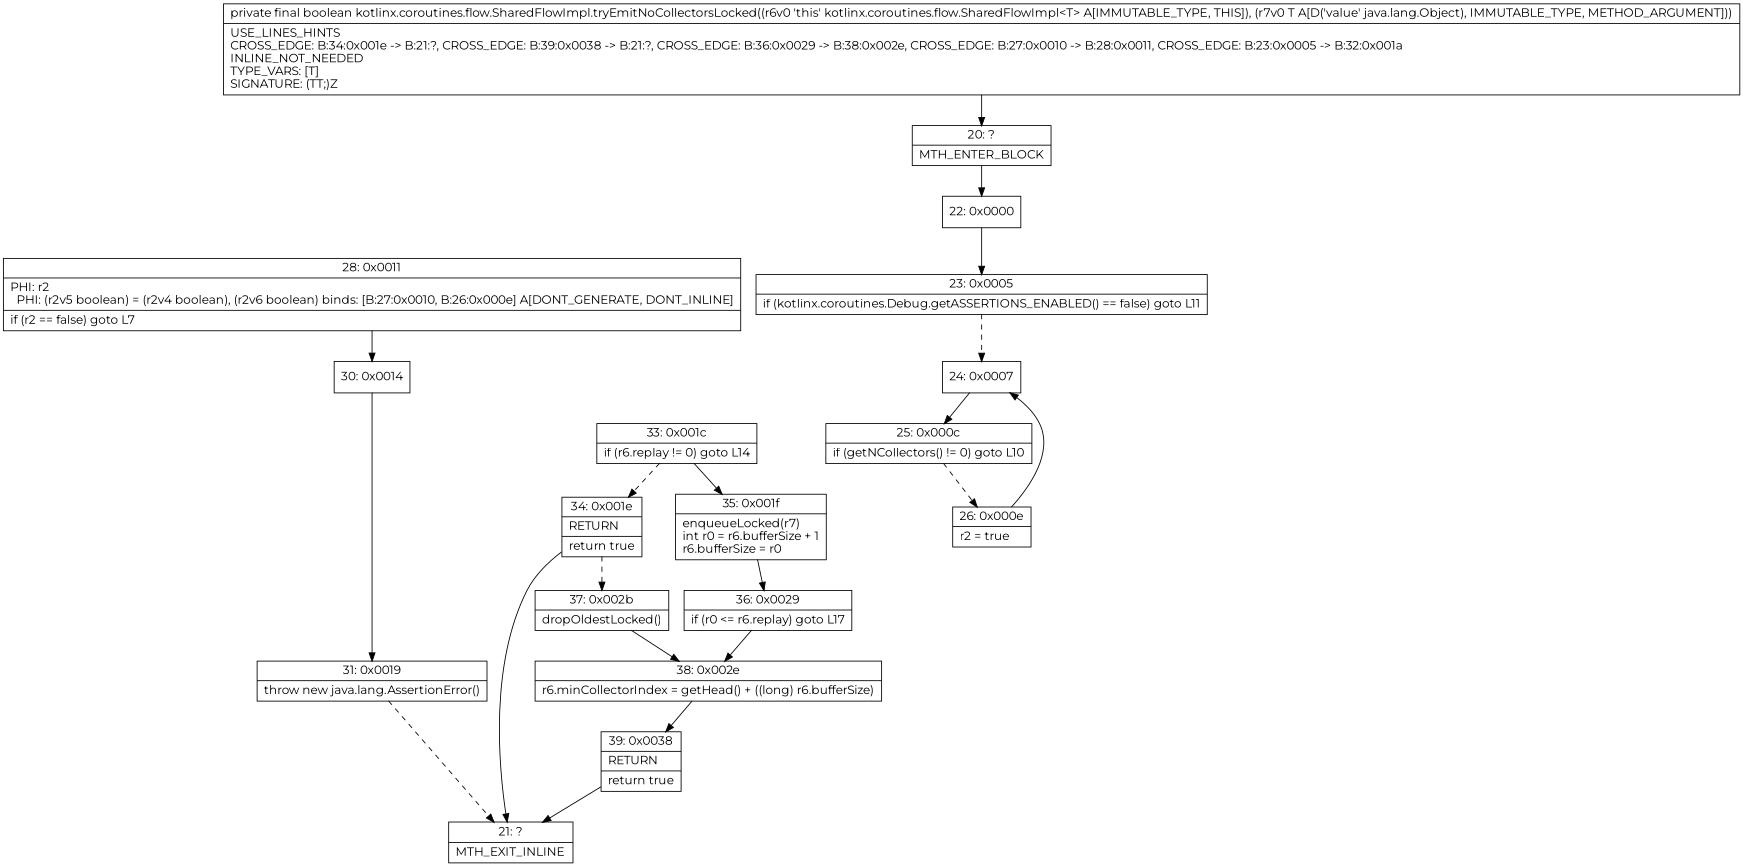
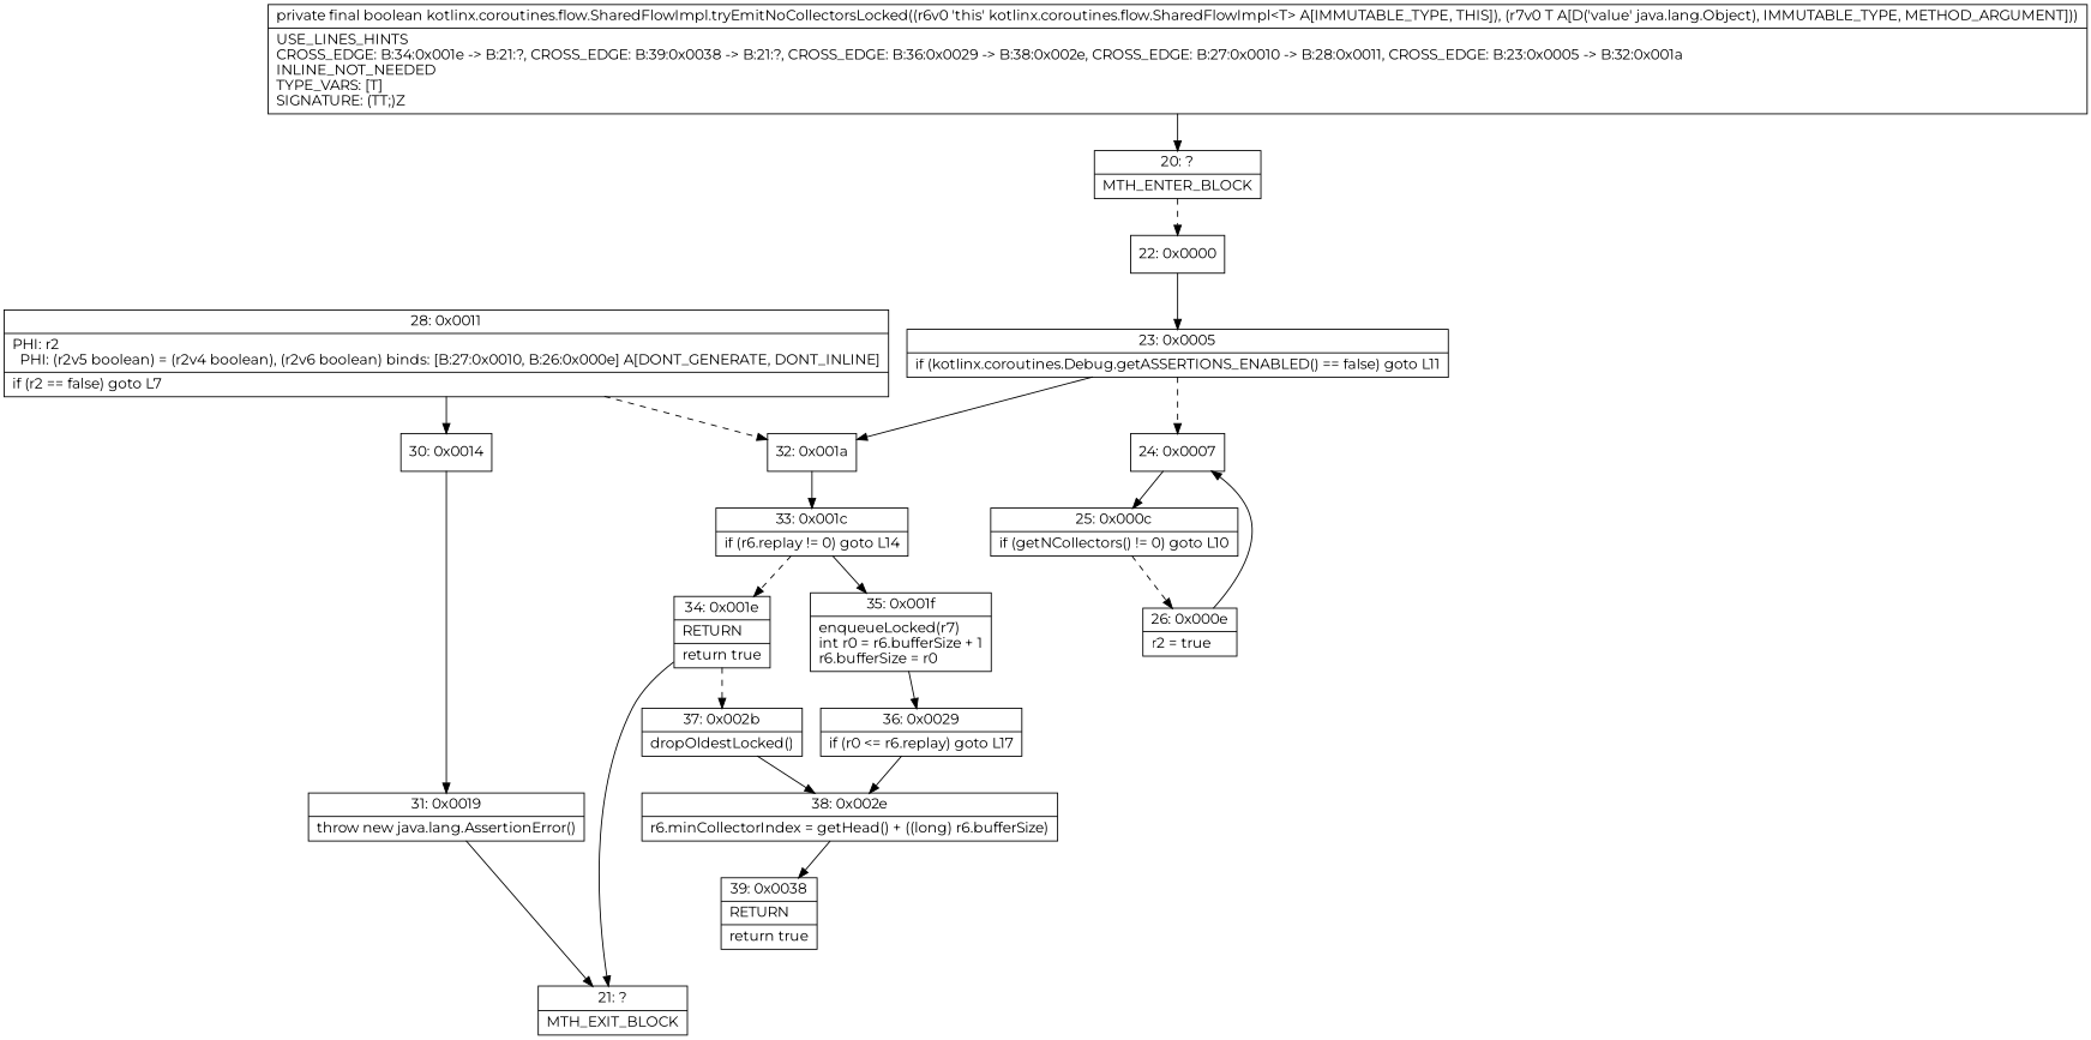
  digraph {
    fontname=Montserrat
    node [fontname=Montserrat shape=record]
    edge [fontname=Montserrat]
    n1 [label="{20\:\ ?|MTH_ENTER_BLOCK\l}"]
    n2 [label="{22\:\ 0x0000}"]
    n3 [label="{23\:\ 0x0005|if (kotlinx.coroutines.Debug.getASSERTIONS_ENABLED() == false) goto L11\l}"]
    n4 [label="{24\:\ 0x0007}"]
+   n5 [label="{32\:\ 0x001a}"]
    n6 [label="{25\:\ 0x000c|if (getNCollectors() != 0) goto L10\l}"]
    n7 [label="{33\:\ 0x001c|if (r6.replay != 0) goto L14\l}"]
    n8 [label="{26\:\ 0x000e|r2 = true\l}"]
    n9 [label="{28\:\ 0x0011|PHI: r2 \l  PHI: (r2v5 boolean) = (r2v4 boolean), (r2v6 boolean) binds: [B:27:0x0010, B:26:0x000e] A[DONT_GENERATE, DONT_INLINE]\l|if (r2 == false) goto L7\l}"]
    n10 [label="{30\:\ 0x0014}"]
    n11 [label="{31\:\ 0x0019|throw new java.lang.AssertionError()\l}"]
-   n12 [label="{21\:\ ?|MTH_EXIT_INLINE\l}"]
+   n12 [label="{21\:\ ?|MTH_EXIT_BLOCK\l}"]
    n13 [label="{34\:\ 0x001e|RETURN\l|return true\l}"]
    n14 [label="{35\:\ 0x001f|enqueueLocked(r7)\lint r0 = r6.bufferSize + 1\lr6.bufferSize = r0\l}"]
    n15 [label="{37\:\ 0x002b|dropOldestLocked()\l}"]
    n16 [label="{36\:\ 0x0029|if (r0 \<= r6.replay) goto L17\l}"]
    n17 [label="{38\:\ 0x002e|r6.minCollectorIndex = getHead() + ((long) r6.bufferSize)\l}"]
    n18 [label="{39\:\ 0x0038|RETURN\l|return true\l}"]
    n19 [label="{private final boolean kotlinx.coroutines.flow.SharedFlowImpl.tryEmitNoCollectorsLocked((r6v0 'this' kotlinx.coroutines.flow.SharedFlowImpl\<T\> A[IMMUTABLE_TYPE, THIS]), (r7v0 T A[D('value' java.lang.Object), IMMUTABLE_TYPE, METHOD_ARGUMENT]))  | USE_LINES_HINTS\lCROSS_EDGE: B:34:0x001e \-\> B:21:?, CROSS_EDGE: B:39:0x0038 \-\> B:21:?, CROSS_EDGE: B:36:0x0029 \-\> B:38:0x002e, CROSS_EDGE: B:27:0x0010 \-\> B:28:0x0011, CROSS_EDGE: B:23:0x0005 \-\> B:32:0x001a\lINLINE_NOT_NEEDED\lTYPE_VARS: [T]\lSIGNATURE: (TT;)Z\l}"]
-   n1 -> n2
+   n1 -> n2 [style=dashed]
    n2 -> n3
    n3 -> n4 [style=dashed]
+   n3 -> n5
    n4 -> n6
+   n5 -> n7
    n6 -> n8 [style=dashed]
    n7 -> n13 [style=dashed]
    n7 -> n14
    n8 -> n4
+   n9 -> n5 [style=dashed]
    n9 -> n10
    n10 -> n11
-   n11 -> n12 [style=dashed]
+   n11 -> n12
    n13 -> n12
    n13 -> n15 [style=dashed]
    n14 -> n16
    n15 -> n17
    n16 -> n17
    n17 -> n18
-   n18 -> n12
    n19 -> n1
  }
